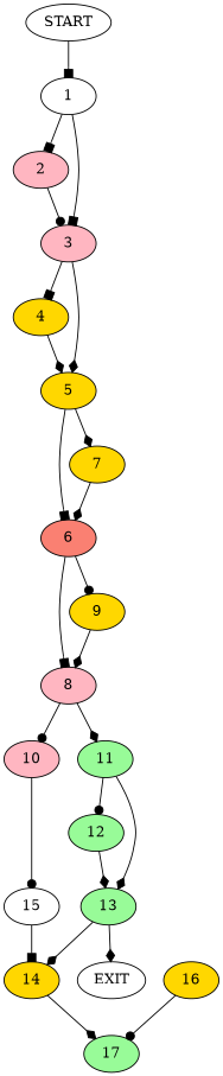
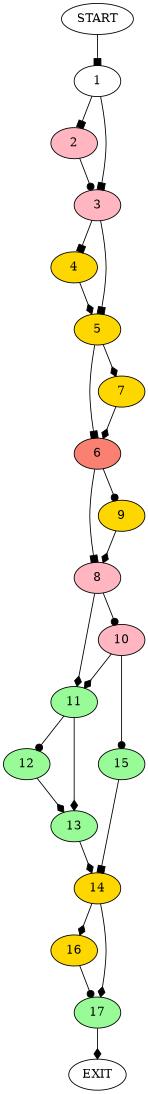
  digraph {
    node [fillcolor=gold style=filled]
    edge [arrowhead=diamond]
    n1 [fillcolor=white label=START]
    1 [fillcolor=white]
    2 [fillcolor=lightpink]
    3 [fillcolor=lightpink]
    n5 [fillcolor=white label=EXIT]
    4
    5
    6 [fillcolor=salmon]
    7
    8 [fillcolor=lightpink]
    9
    10 [fillcolor=lightpink]
    11 [fillcolor=palegreen]
-   15 [fillcolor=white]
+   15 [fillcolor=palegreen]
    12 [fillcolor=palegreen]
    13 [fillcolor=palegreen]
    14
    16
    17 [fillcolor=palegreen]
    n1 -> 1 [arrowhead=box]
    1 -> 2 [arrowhead=box]
    1 -> 3 [arrowhead=box]
    2 -> 3 [arrowhead=dot]
    3 -> 4 [arrowhead=box]
-   3 -> 5
+   3 -> 5 [arrowhead=box]
    4 -> 5
    5 -> 6 [arrowhead=box]
    5 -> 7
    6 -> 8 [arrowhead=box]
    6 -> 9 [arrowhead=dot]
    7 -> 6
    8 -> 10 [arrowhead=dot]
    8 -> 11
    9 -> 8
+   10 -> 11
    10 -> 15 [arrowhead=dot]
    11 -> 12 [arrowhead=dot]
    11 -> 13
    15 -> 14 [arrowhead=box]
    12 -> 13
    13 -> 14
+   14 -> 16
    14 -> 17
    16 -> 17 [arrowhead=dot]
-   13 -> n5
+   17 -> n5
  }
